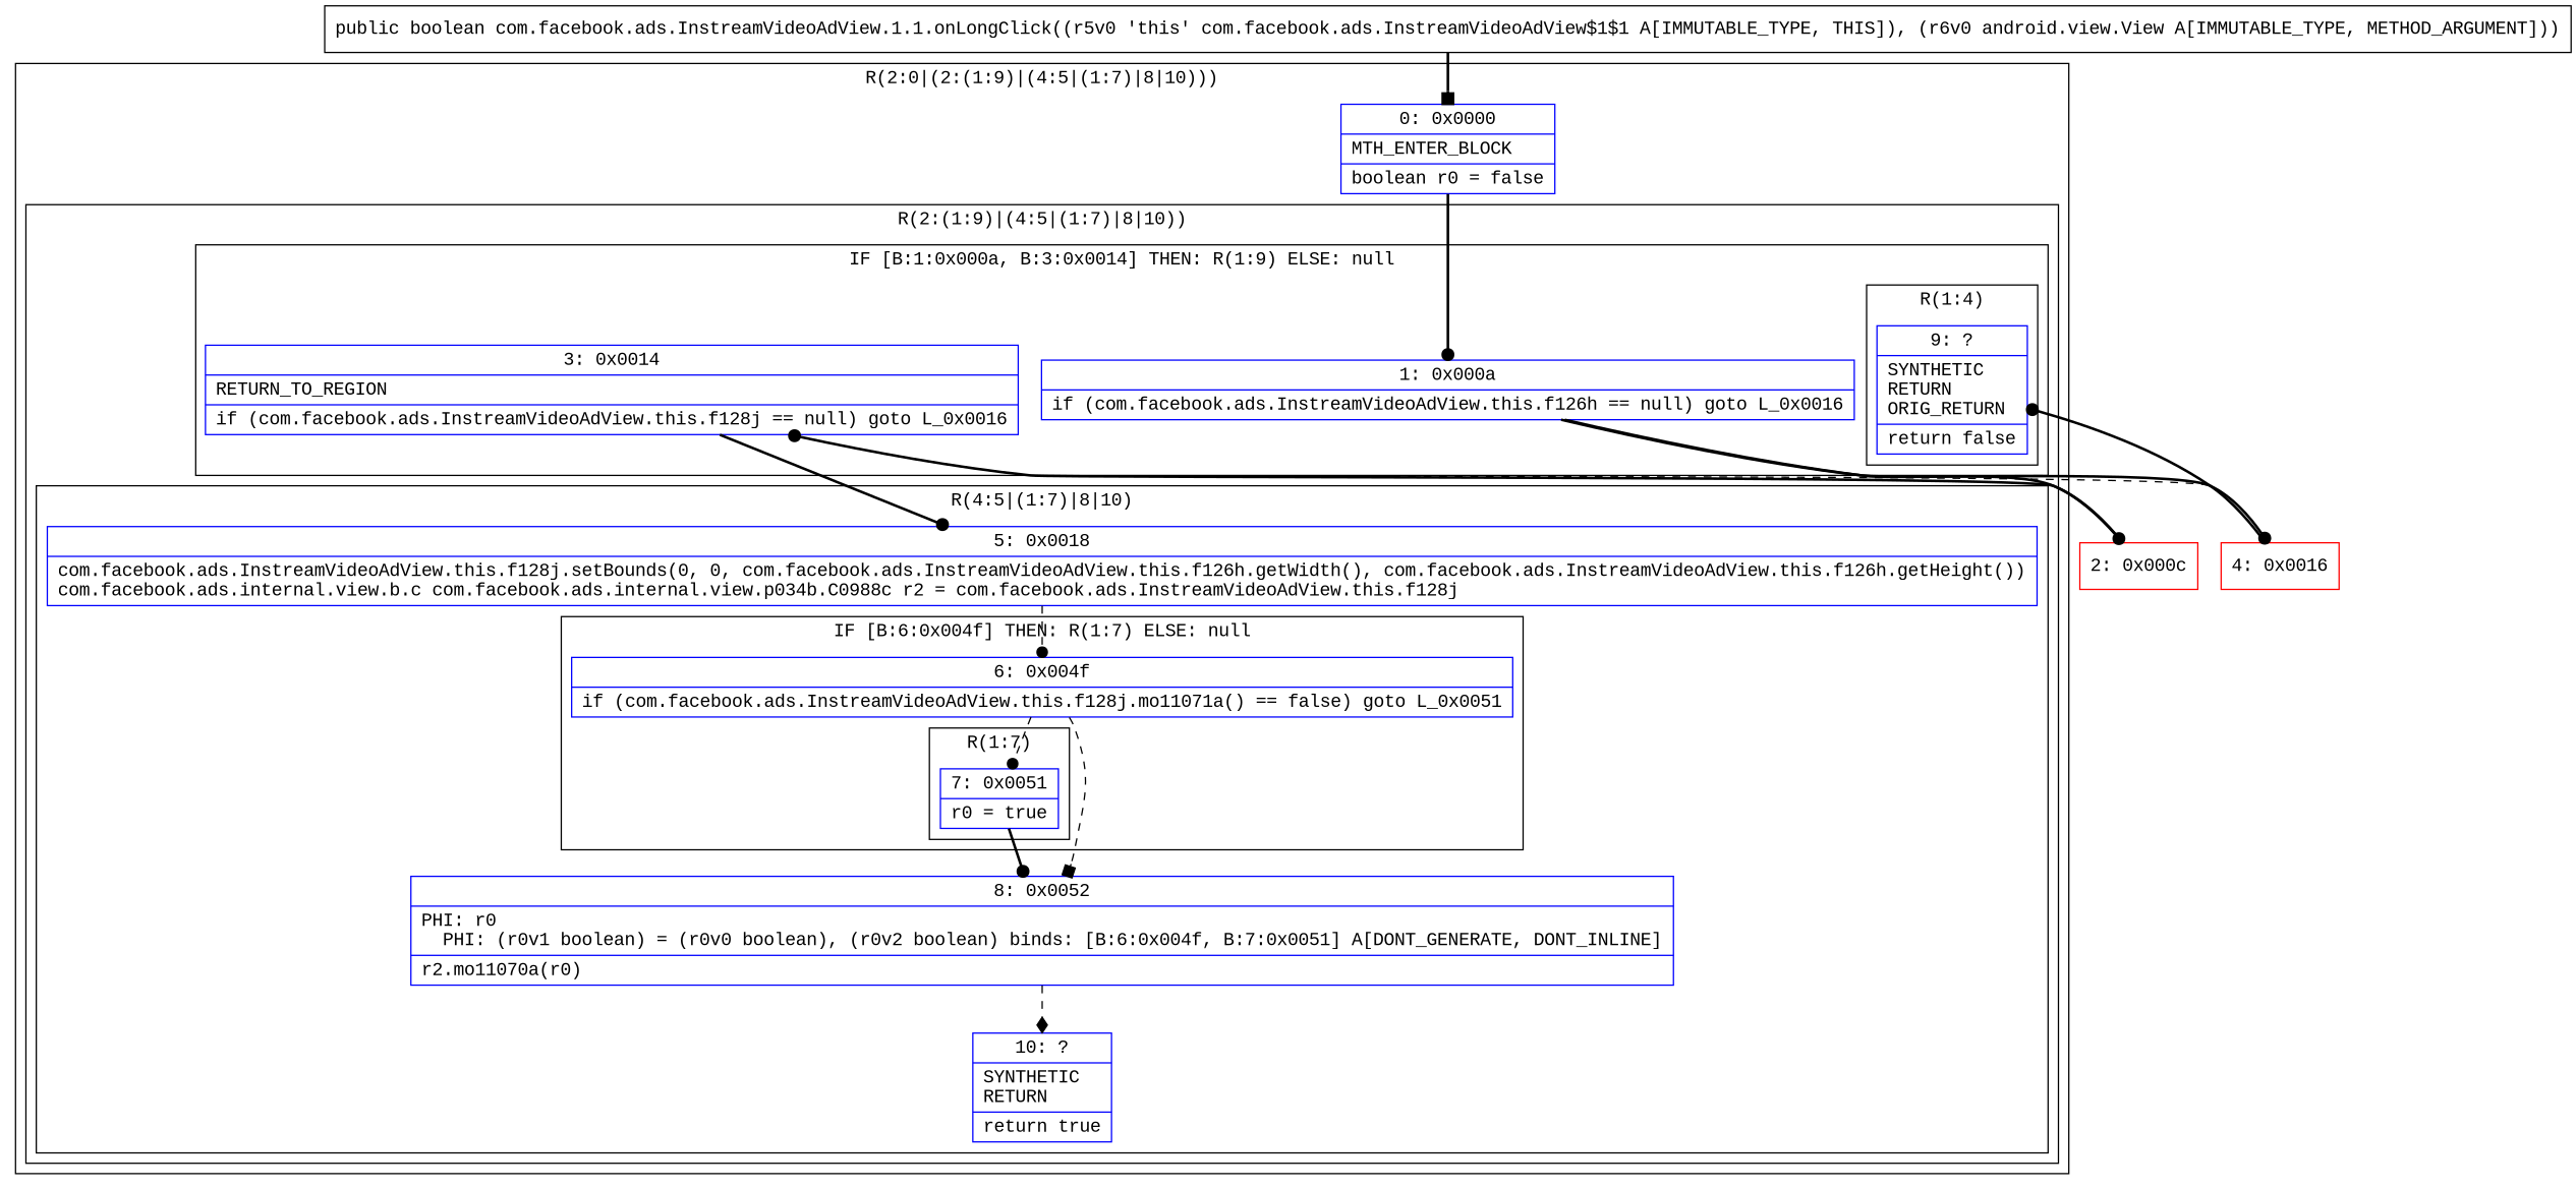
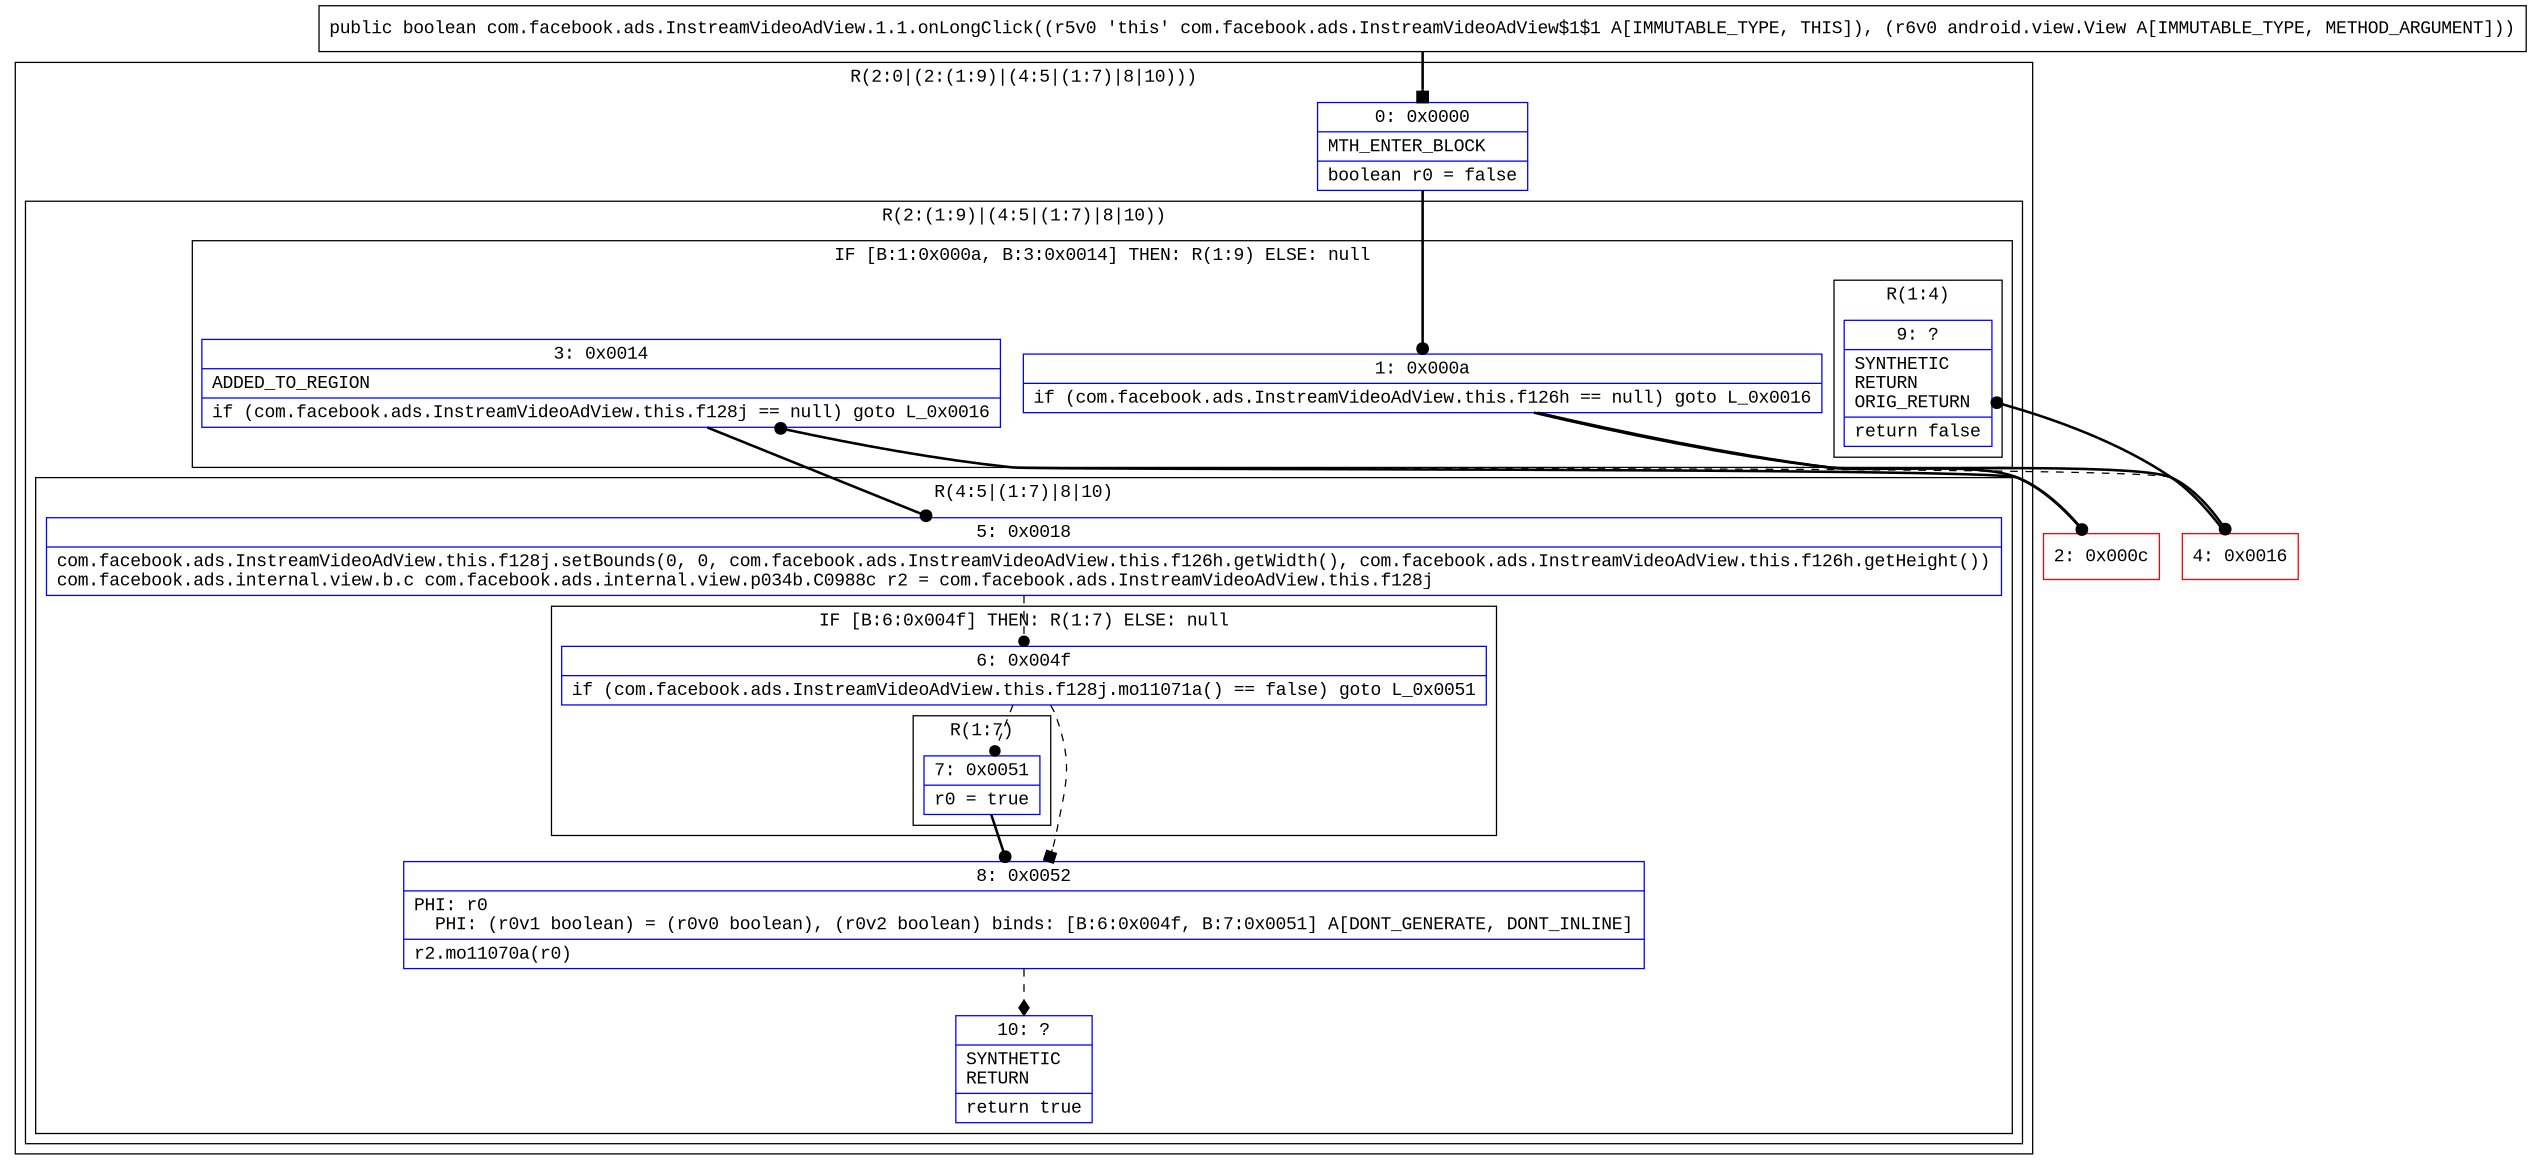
  digraph {
    fontname="Liberation Mono"
    node [color=blue fontname="Liberation Mono" shape=record]
    edge [arrowhead=dot fontname="Liberation Mono" style=bold]
    n1 [label="{9\:\ ?|SYNTHETIC\lRETURN\lORIG_RETURN\l|return false\l}"]
    n2 [label="{1\:\ 0x000a|if (com.facebook.ads.InstreamVideoAdView.this.f126h == null) goto L_0x0016\l}"]
-   n3 [label="{3\:\ 0x0014|RETURN_TO_REGION\l|if (com.facebook.ads.InstreamVideoAdView.this.f128j == null) goto L_0x0016\l}"]
+   n3 [label="{3\:\ 0x0014|ADDED_TO_REGION\l|if (com.facebook.ads.InstreamVideoAdView.this.f128j == null) goto L_0x0016\l}"]
    n4 [label="{7\:\ 0x0051|r0 = true\l}"]
    n5 [label="{6\:\ 0x004f|if (com.facebook.ads.InstreamVideoAdView.this.f128j.mo11071a() == false) goto L_0x0051\l}"]
    n6 [label="{5\:\ 0x0018|com.facebook.ads.InstreamVideoAdView.this.f128j.setBounds(0, 0, com.facebook.ads.InstreamVideoAdView.this.f126h.getWidth(), com.facebook.ads.InstreamVideoAdView.this.f126h.getHeight())\lcom.facebook.ads.internal.view.b.c com.facebook.ads.internal.view.p034b.C0988c r2 = com.facebook.ads.InstreamVideoAdView.this.f128j\l}"]
    n7 [label="{8\:\ 0x0052|PHI: r0 \l  PHI: (r0v1 boolean) = (r0v0 boolean), (r0v2 boolean) binds: [B:6:0x004f, B:7:0x0051] A[DONT_GENERATE, DONT_INLINE]\l|r2.mo11070a(r0)\l}"]
    n8 [label="{10\:\ ?|SYNTHETIC\lRETURN\l|return true\l}"]
    n9 [label="{0\:\ 0x0000|MTH_ENTER_BLOCK\l|boolean r0 = false\l}"]
    n10 [color=red label="{2\:\ 0x000c}"]
    n11 [color=red label="{4\:\ 0x0016}"]
    n12 [label="{public boolean com.facebook.ads.InstreamVideoAdView.1.1.onLongClick((r5v0 'this' com.facebook.ads.InstreamVideoAdView$1$1 A[IMMUTABLE_TYPE, THIS]), (r6v0 android.view.View A[IMMUTABLE_TYPE, METHOD_ARGUMENT])) }" color=""]
    subgraph cluster_1 {
      label="R(2:0|(2:(1:9)|(4:5|(1:7)|8|10)))"
      n9
      subgraph cluster_2 {
        label="R(2:(1:9)|(4:5|(1:7)|8|10))"
        subgraph cluster_3 {
          label="IF [B:1:0x000a, B:3:0x0014] THEN: R(1:9) ELSE: null"
          n2
          n3
          subgraph cluster_4 {
            label="R(1:4)"
            n1
          }
        }
        subgraph cluster_5 {
          label="R(4:5|(1:7)|8|10)"
          n6
          n7
          n8
          subgraph cluster_6 {
            label="IF [B:6:0x004f] THEN: R(1:7) ELSE: null"
            n5
            subgraph cluster_7 {
              label="R(1:7)"
              n4
            }
          }
        }
      }
    }
    n2 -> n10
    n2 -> n11
    n3 -> n6
    n3 -> n11 [style=dashed]
    n4 -> n7
    n5 -> n4 [style=dashed]
    n5 -> n7 [arrowhead=box style=dashed]
    n6 -> n5 [style=dashed]
    n7 -> n8 [arrowhead=diamond style=dashed]
    n9 -> n2
    n10 -> n3
    n11 -> n1
    n12 -> n9 [arrowhead=box]
  }
